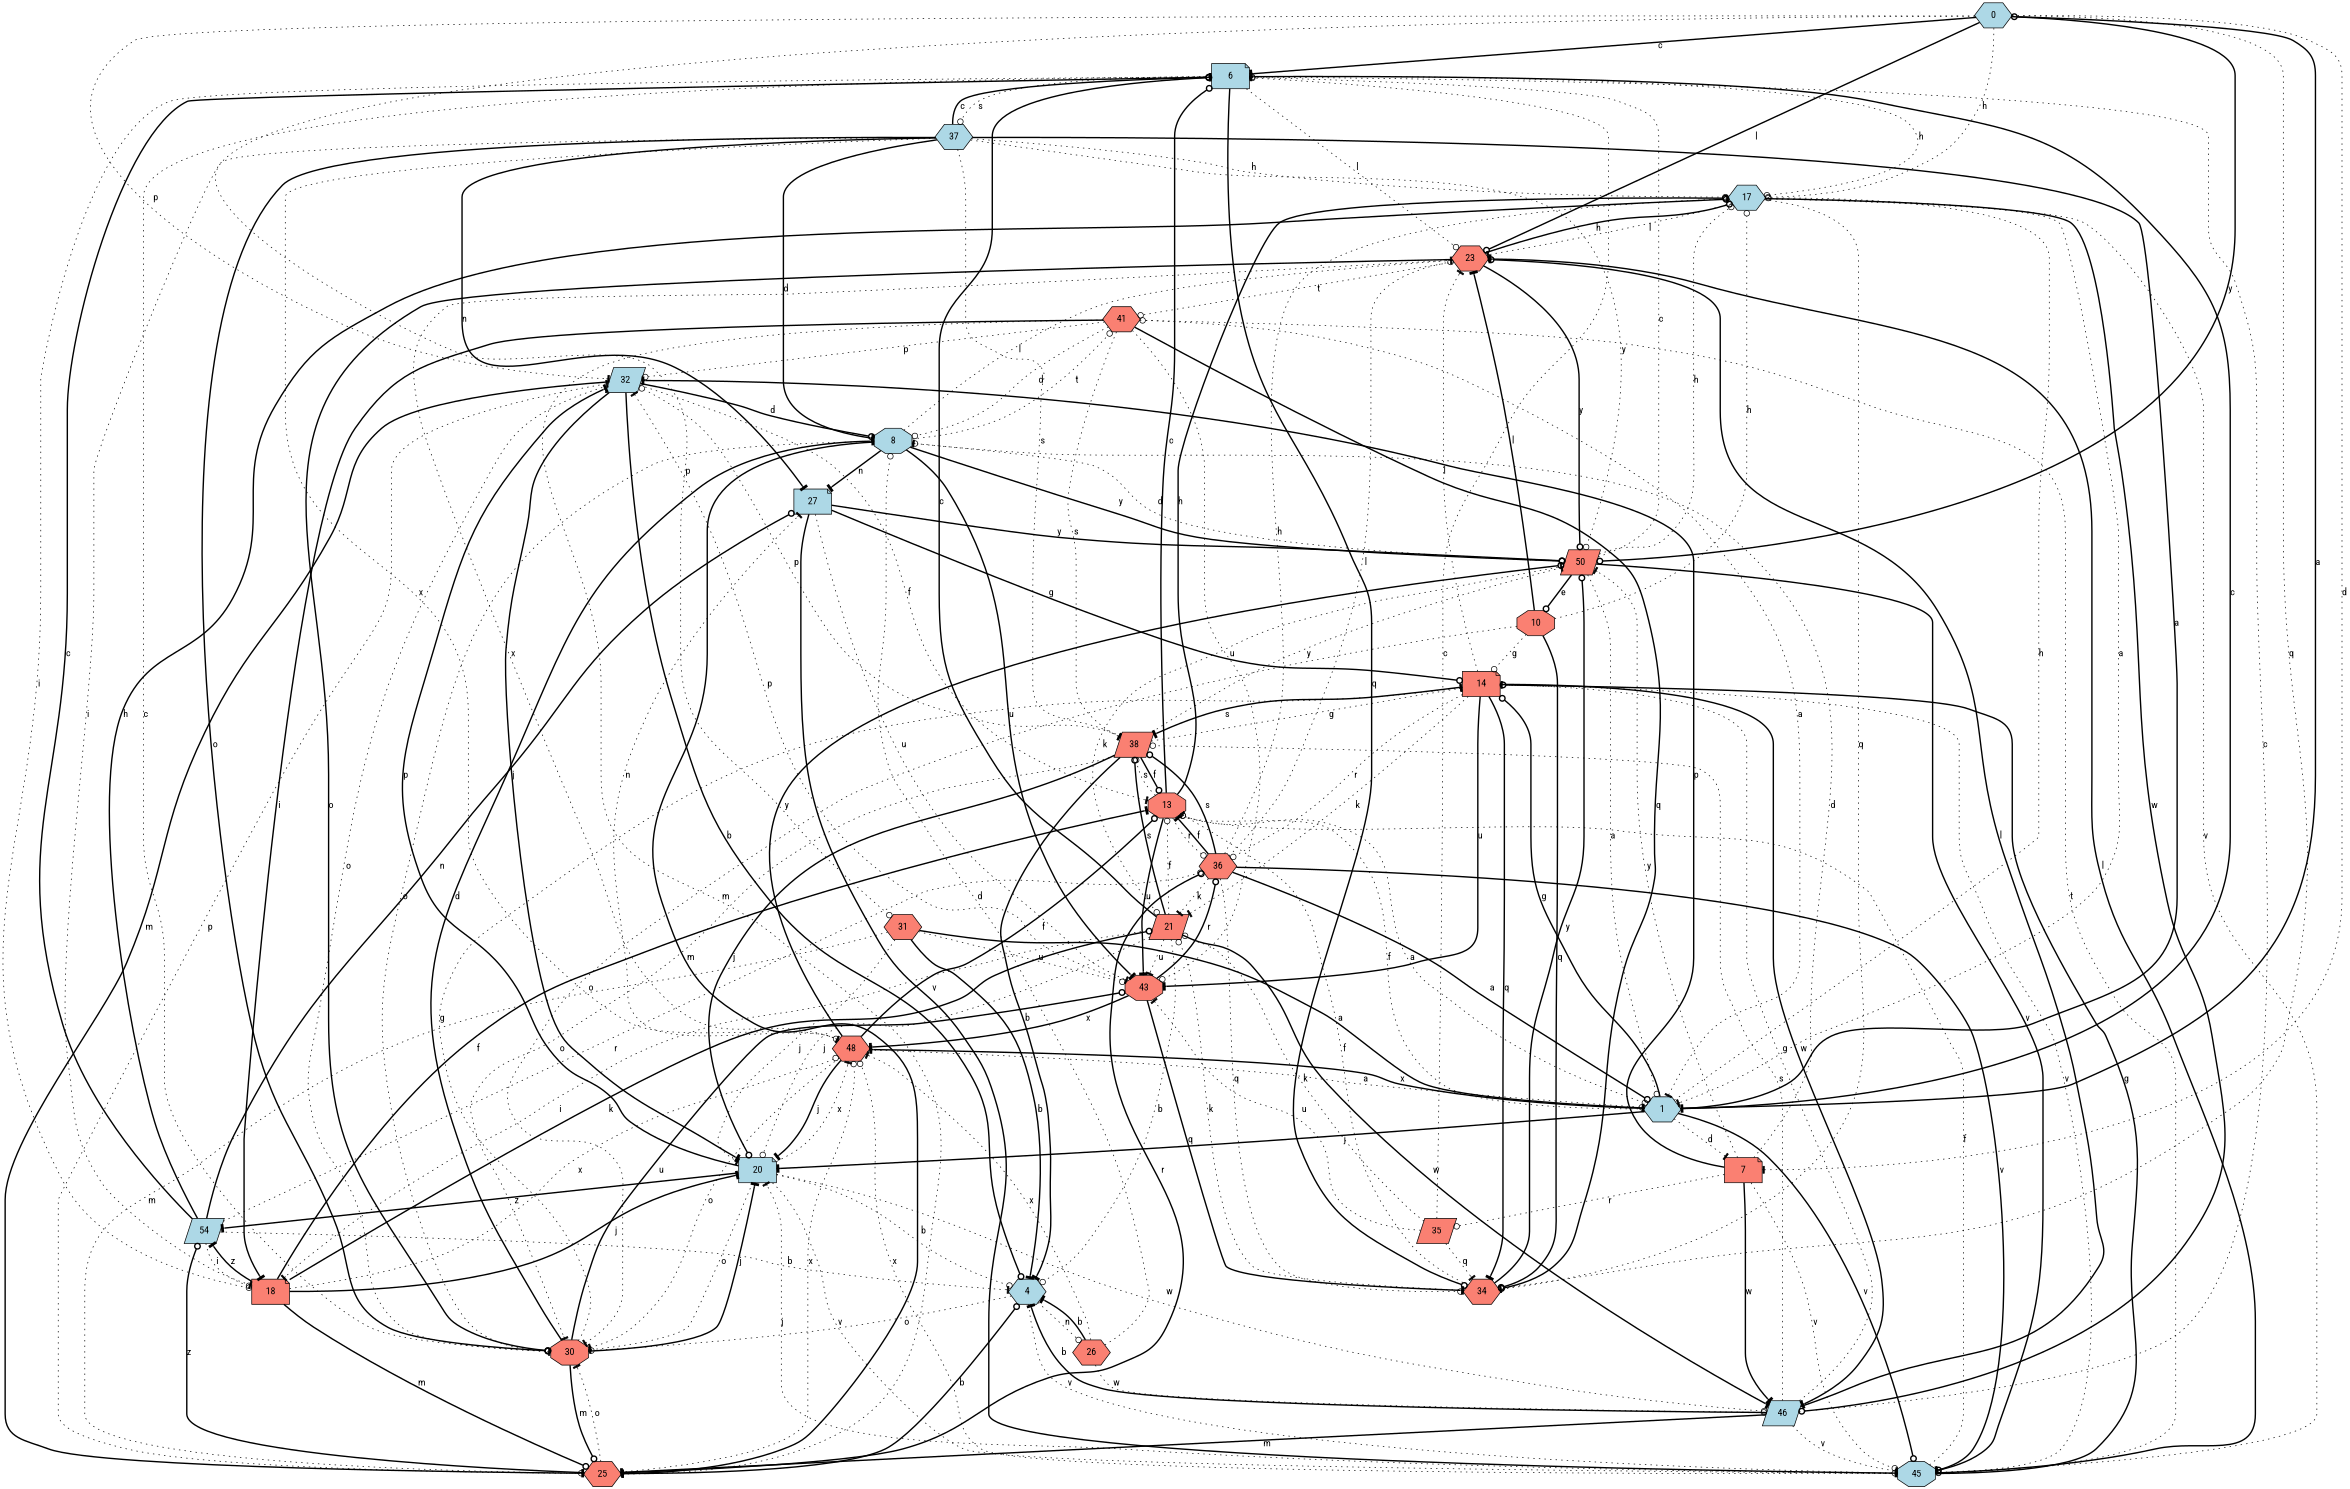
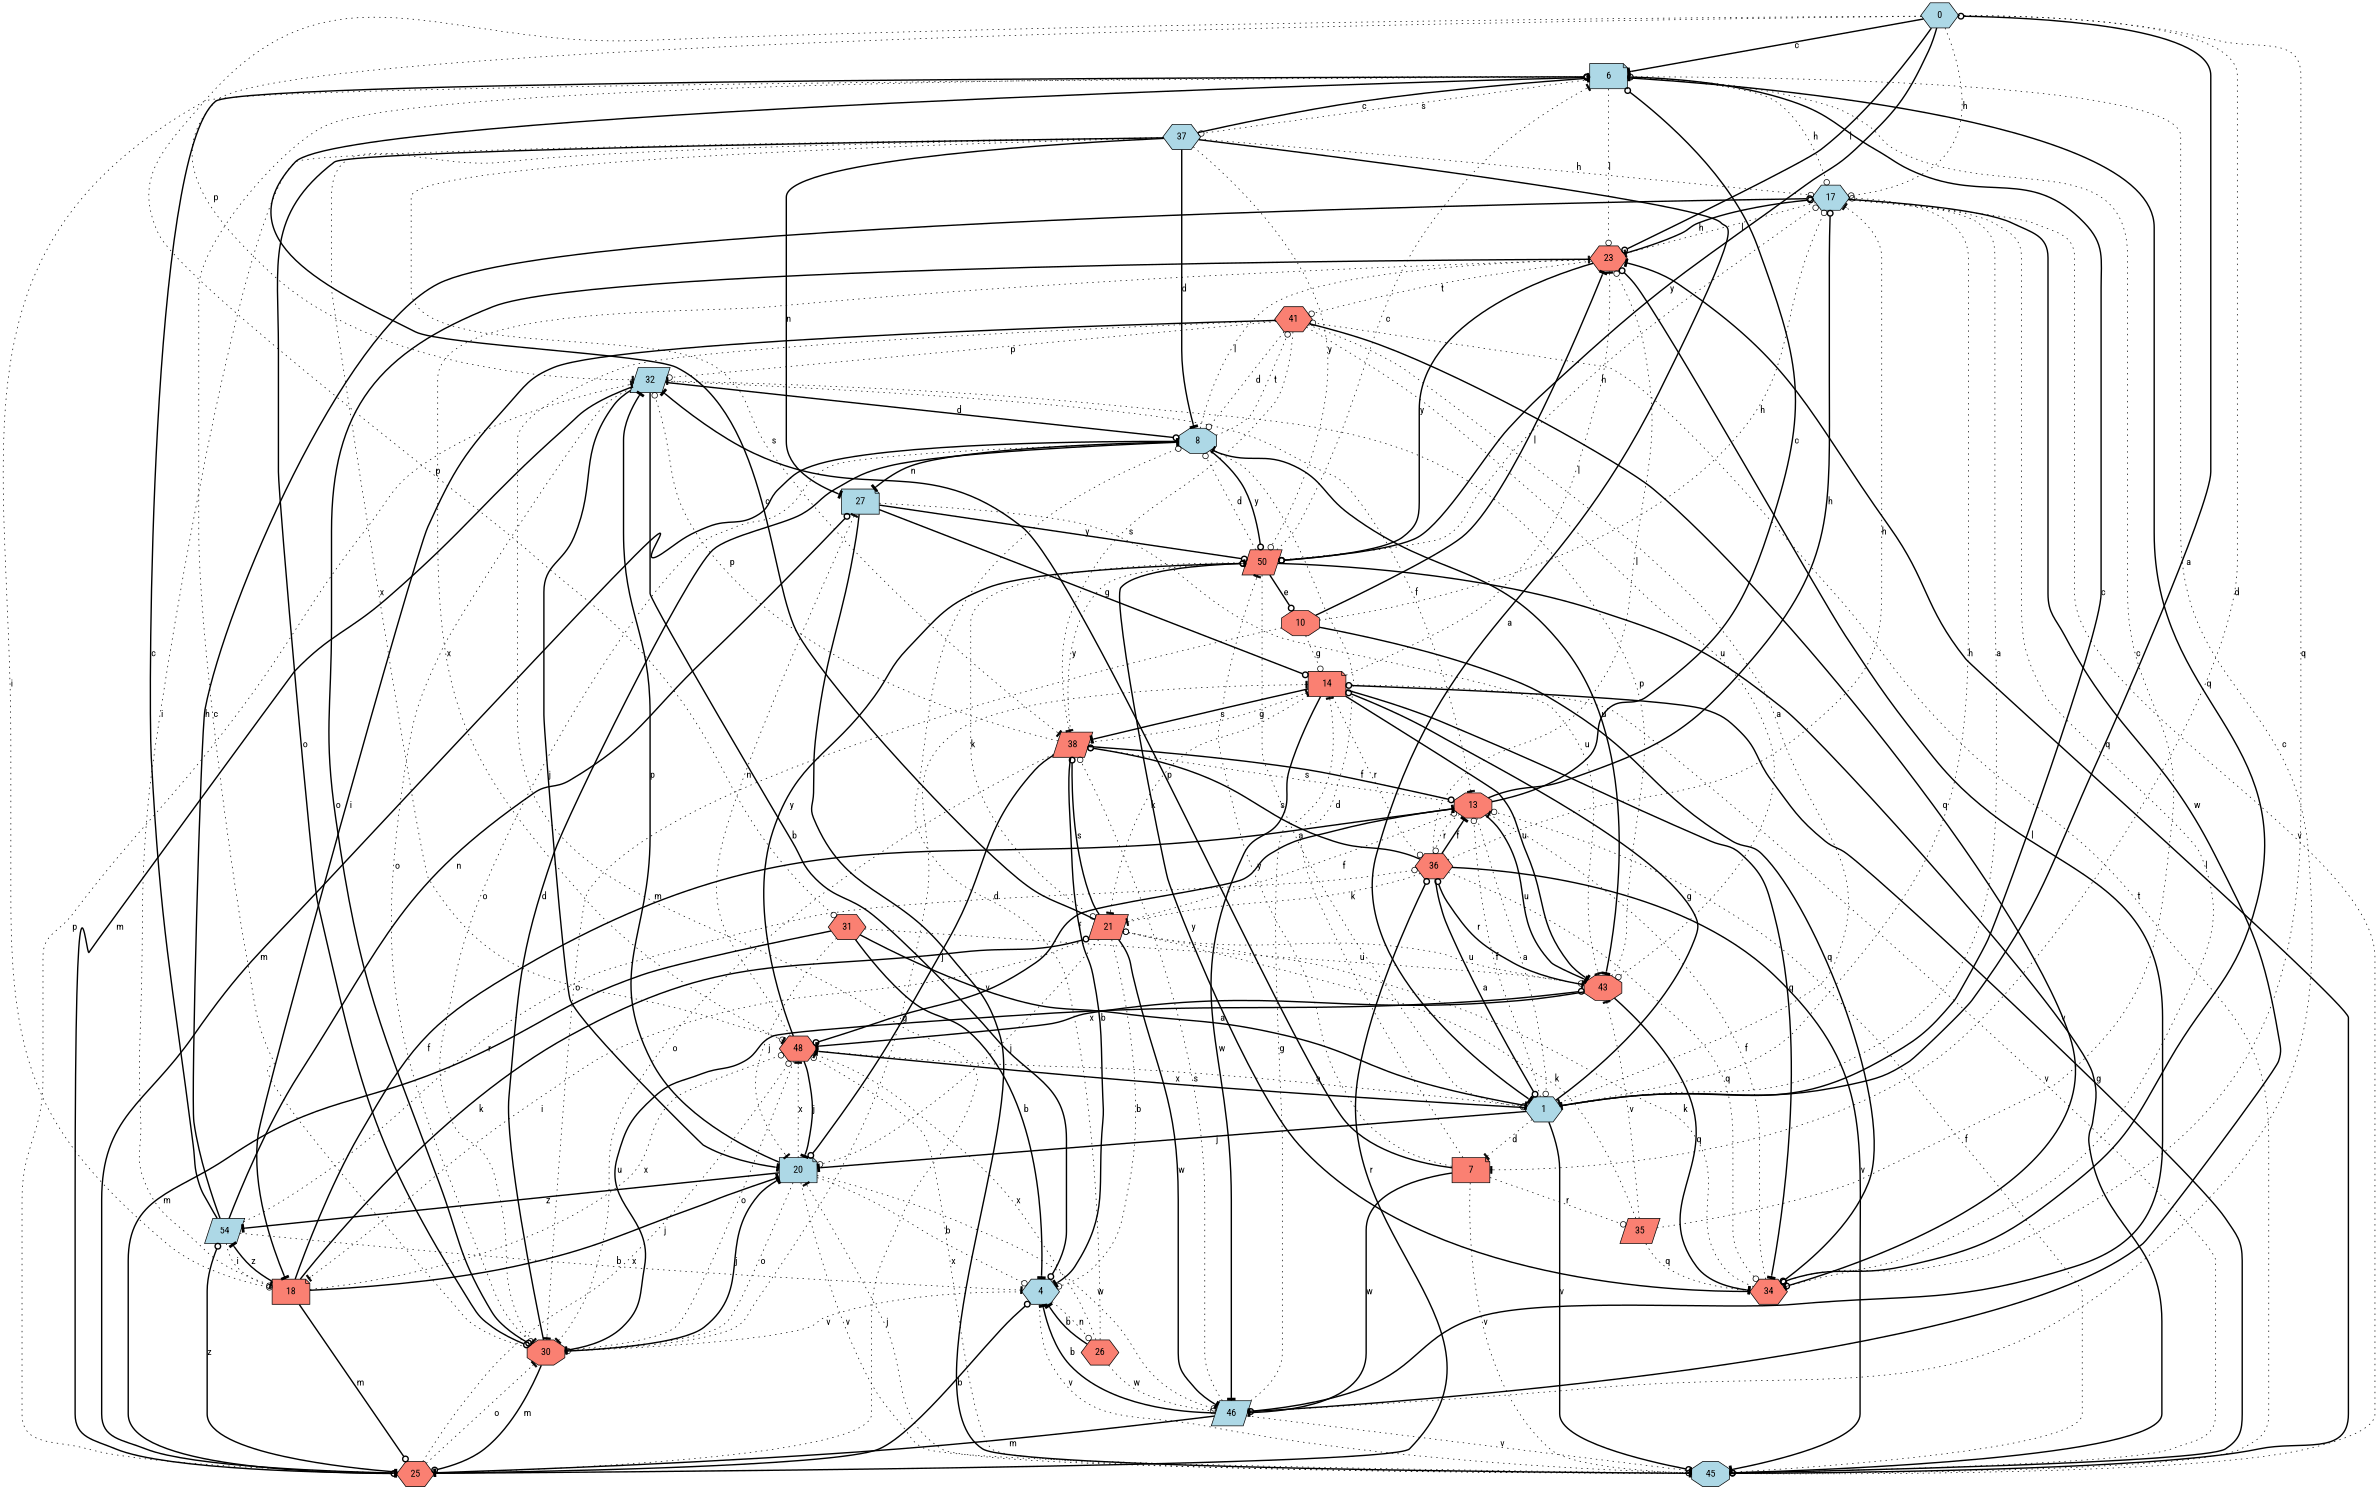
  strict digraph {
    fontname="Roboto Condensed"
    node [fillcolor=salmon fontname="Roboto Condensed" shape=hexagon style=filled]
    edge [arrowhead=odot fontname="Roboto Condensed" style=dotted]
    0 [fillcolor=lightblue]
    6 [fillcolor=lightblue shape=note]
    7 [shape=note]
    17 [fillcolor=lightblue]
    23
    31
    32 [fillcolor=lightblue shape=parallelogram]
    34
    50 [shape=parallelogram]
    18 [shape=note]
    37 [fillcolor=lightblue]
    45 [fillcolor=lightblue shape=octagon]
    8 [fillcolor=lightblue shape=octagon]
    35 [shape=parallelogram]
    46 [fillcolor=lightblue shape=parallelogram]
    1 [fillcolor=lightblue]
    48
    30 [shape=octagon]
    41
    20 [fillcolor=lightblue shape=note]
    4 [fillcolor=lightblue]
    25
    43 [shape=octagon]
    13 [shape=octagon]
    21 [shape=parallelogram]
    10 [shape=octagon]
    14 [shape=note]
    36
    38 [shape=parallelogram]
    54 [fillcolor=lightblue shape=parallelogram]
    27 [fillcolor=lightblue shape=note]
    26
    0 -> 6 [arrowhead=tee label=c style=bold]
    0 -> 7 [arrowhead=tee label=d]
    0 -> 17 [label=h]
    0 -> 23 [label=l style=bold]
    0 -> 31 [label=p]
    0 -> 32 [arrowhead=tee label=p]
    0 -> 34 [label=q]
    0 -> 50 [label=y style=bold]
    6 -> 17 [label=h]
    6 -> 23 [label=l]
    6 -> 34 [label=q style=bold]
    6 -> 18 [label=i]
    6 -> 37 [label=s]
    7 -> 32 [arrowhead=tee label=p style=bold]
    7 -> 50 [arrowhead=tee label=y]
    7 -> 45 [label=v]
    7 -> 8 [arrowhead=tee label=d]
    7 -> 35 [label=r]
    7 -> 46 [arrowhead=tee label=w style=bold]
    17 -> 23 [arrowhead=tee label=l]
    17 -> 34 [arrowhead=tee label=q]
    17 -> 45 [label=v]
    17 -> 46 [label=w style=bold]
    17 -> 1 [arrowhead=tee label=a]
    23 -> 17 [label=h style=bold]
    23 -> 50 [label=y style=bold]
    23 -> 48 [arrowhead=tee label=x]
    23 -> 30 [label=o style=bold]
    23 -> 41 [label=t]
    31 -> 1 [arrowhead=tee label=a style=bold]
    31 -> 20 [arrowhead=tee label=j]
    31 -> 4 [arrowhead=tee label=b style=bold]
-   31 -> 25 [label=m]
+   31 -> 25 [label=m style=bold]
    31 -> 43 [label=u]
    32 -> 8 [label=d style=bold]
    32 -> 30 [label=o]
    32 -> 20 [arrowhead=tee label=j style=bold]
    32 -> 4 [label=b style=bold]
    32 -> 25 [arrowhead=tee label=m style=bold]
    32 -> 13 [arrowhead=tee label=f]
    34 -> 50 [label=y style=bold]
    34 -> 13 [arrowhead=tee label=f]
    34 -> 21 [label=k]
    50 -> 6 [arrowhead=tee label=c]
    50 -> 17 [label=h]
    50 -> 45 [label=v style=bold]
    50 -> 8 [label=d]
    50 -> 1 [label=a]
    50 -> 21 [label=k]
    50 -> 10 [label=e style=bold]
    18 -> 48 [label=x]
    18 -> 20 [arrowhead=tee label=j style=bold]
    18 -> 25 [label=m style=bold]
    18 -> 13 [arrowhead=tee label=f style=bold]
    18 -> 21 [label=k style=bold]
    18 -> 54 [arrowhead=tee label=z style=bold]
    37 -> 6 [arrowhead=tee label=c style=bold]
    37 -> 17 [label=h]
    37 -> 50 [label=y]
    37 -> 18 [arrowhead=tee label=i]
    37 -> 8 [arrowhead=tee label=d style=bold]
    37 -> 1 [arrowhead=tee label=a style=bold]
    37 -> 48 [label=x]
    37 -> 30 [label=o style=bold]
    37 -> 38 [arrowhead=tee label=s]
    37 -> 27 [arrowhead=tee label=n style=bold]
    45 -> 23 [arrowhead=tee label=l style=bold]
    45 -> 48 [label=x]
    45 -> 41 [label=t]
    45 -> 20 [arrowhead=tee label=j]
    45 -> 13 [label=f]
    45 -> 14 [label=g style=bold]
    8 -> 23 [arrowhead=tee label=l]
    8 -> 50 [label=y style=bold]
    8 -> 30 [arrowhead=tee label=o]
    8 -> 41 [label=t]
    8 -> 25 [arrowhead=tee label=m style=bold]
    8 -> 43 [arrowhead=tee label=u style=bold]
    8 -> 27 [arrowhead=tee label=n style=bold]
    35 -> 6 [label=c]
    35 -> 34 [arrowhead=tee label=q]
-   35 -> 43 [arrowhead=tee label=u]
+   35 -> 43 [arrowhead=tee label=v]
    35 -> 21 [label=k]
    46 -> 6 [label=c]
    46 -> 23 [label=l style=bold]
    46 -> 45 [arrowhead=tee label=v]
    46 -> 4 [arrowhead=tee label=b style=bold]
    46 -> 25 [arrowhead=tee label=m style=bold]
    46 -> 14 [arrowhead=tee label=g]
    46 -> 38 [label=s]
    1 -> 0 [label=a style=bold]
    1 -> 6 [arrowhead=tee label=c style=bold]
    1 -> 7 [arrowhead=tee label=d]
    1 -> 17 [label=h]
    1 -> 45 [label=v style=bold]
    1 -> 48 [arrowhead=tee label=x style=bold]
    1 -> 20 [arrowhead=tee label=j style=bold]
    1 -> 13 [label=f]
    1 -> 14 [label=g style=bold]
    48 -> 50 [label=y style=bold]
    48 -> 1 [label=a]
    48 -> 30 [arrowhead=tee label=o]
    48 -> 20 [arrowhead=tee label=j style=bold]
-   48 -> 13 [label=f style=bold]
+   13 -> 48 [label=f style=bold]
    48 -> 27 [arrowhead=tee label=n]
    30 -> 6 [arrowhead=tee label=c]
    30 -> 8 [arrowhead=tee label=d style=bold]
    30 -> 20 [arrowhead=tee label=j style=bold]
    30 -> 25 [label=m style=bold]
    30 -> 43 [label=u style=bold]
    30 -> 14 [arrowhead=tee label=g]
    41 -> 32 [label=p]
    41 -> 34 [label=q style=bold]
    41 -> 18 [arrowhead=tee label=i style=bold]
    41 -> 8 [label=d]
    41 -> 1 [arrowhead=tee label=a]
    41 -> 25 [arrowhead=tee label=m]
    41 -> 43 [label=u]
    41 -> 38 [arrowhead=tee label=s]
    20 -> 32 [arrowhead=tee label=p style=bold]
    20 -> 45 [label=v]
    20 -> 46 [label=w]
    20 -> 48 [arrowhead=tee label=x]
    20 -> 30 [arrowhead=tee label=o]
    20 -> 4 [label=b]
    20 -> 54 [arrowhead=tee label=z style=bold]
    4 -> 45 [arrowhead=tee label=v]
-   4 -> 30 [label=o]
+   4 -> 30 [label=v]
    4 -> 26 [label=n]
    25 -> 32 [arrowhead=tee label=p]
    25 -> 48 [label=x]
    25 -> 30 [arrowhead=tee label=o]
    25 -> 4 [label=b style=bold]
    25 -> 36 [label=r style=bold]
    25 -> 54 [label=z style=bold]
    43 -> 32 [arrowhead=tee label=p]
    43 -> 34 [arrowhead=tee label=q style=bold]
    43 -> 48 [arrowhead=tee label=x style=bold]
    43 -> 36 [label=r style=bold]
    13 -> 6 [label=c style=bold]
    13 -> 17 [label=h style=bold]
    13 -> 1 [label=a]
    13 -> 43 [arrowhead=tee label=u style=bold]
    13 -> 36 [label=r]
    13 -> 38 [label=s]
    21 -> 6 [label=c style=bold]
    21 -> 18 [arrowhead=tee label=i]
    21 -> 46 [arrowhead=tee label=w style=bold]
    21 -> 20 [label=j]
    21 -> 4 [label=b]
    21 -> 43 [arrowhead=tee label=u]
    21 -> 13 [label=f]
    21 -> 38 [label=s style=bold]
    10 -> 17 [label=h]
    10 -> 23 [arrowhead=tee label=l style=bold]
    10 -> 34 [label=q style=bold]
    10 -> 30 [arrowhead=tee label=o]
    10 -> 14 [label=g]
    14 -> 23 [arrowhead=tee label=l]
    14 -> 34 [arrowhead=tee label=q style=bold]
    14 -> 45 [label=v]
    14 -> 46 [arrowhead=tee label=w style=bold]
    14 -> 43 [arrowhead=tee label=u style=bold]
    14 -> 21 [arrowhead=tee label=k]
    14 -> 36 [label=r]
    14 -> 38 [arrowhead=tee label=s style=bold]
    36 -> 17 [arrowhead=tee label=h]
    36 -> 23 [label=l]
    36 -> 34 [label=q]
    36 -> 45 [arrowhead=tee label=v style=bold]
    36 -> 1 [label=a style=bold]
    36 -> 13 [arrowhead=tee label=f style=bold]
    36 -> 21 [arrowhead=tee label=k]
    36 -> 38 [label=s style=bold]
    38 -> 32 [label=p]
    38 -> 50 [arrowhead=tee label=y]
    38 -> 30 [arrowhead=tee label=o]
    38 -> 20 [label=j style=bold]
    38 -> 4 [arrowhead=tee label=b style=bold]
    38 -> 13 [label=f style=bold]
    38 -> 14 [arrowhead=tee label=g]
    54 -> 6 [label=c style=bold]
    54 -> 17 [label=h style=bold]
    54 -> 18 [label=i]
    54 -> 4 [arrowhead=tee label=b]
    54 -> 36 [label=r]
    54 -> 27 [label=n style=bold]
    27 -> 50 [label=y style=bold]
    27 -> 45 [arrowhead=tee label=v style=bold]
    27 -> 43 [arrowhead=tee label=u]
    27 -> 14 [label=g style=bold]
    26 -> 8 [label=d]
    26 -> 46 [label=w]
    26 -> 48 [arrowhead=tee label=x]
    26 -> 4 [arrowhead=tee label=b style=bold]
  }
